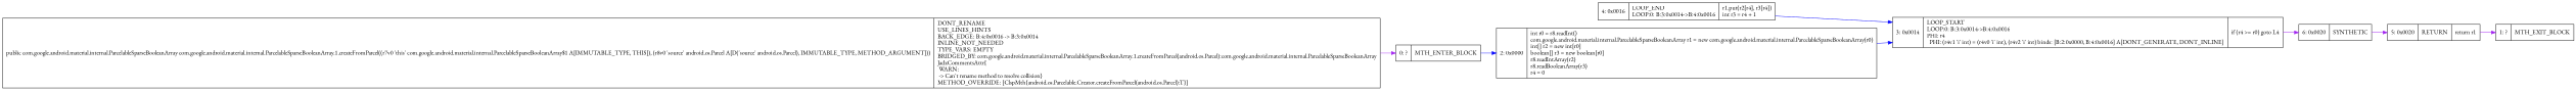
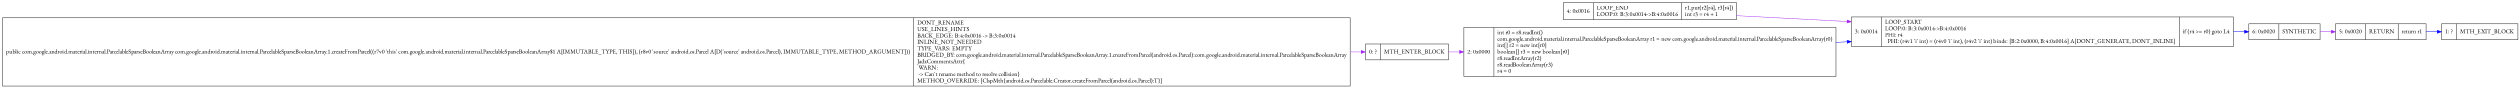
  digraph {
    fontname="EB Garamond"
    rankdir=LR
    node [fontname="EB Garamond" shape=record]
    edge [color=blue fontname="EB Garamond"]
    n1 [label="{0\:\ ?|MTH_ENTER_BLOCK\l}"]
    n2 [label="{2\:\ 0x0000|int r0 = r8.readInt()\lcom.google.android.material.internal.ParcelableSparseBooleanArray r1 = new com.google.android.material.internal.ParcelableSparseBooleanArray(r0)\lint[] r2 = new int[r0]\lboolean[] r3 = new boolean[r0]\lr8.readIntArray(r2)\lr8.readBooleanArray(r3)\lr4 = 0\l}"]
    n3 [label="{3\:\ 0x0014|LOOP_START\lLOOP:0: B:3:0x0014\-\>B:4:0x0016\lPHI: r4 \l  PHI: (r4v1 'i' int) = (r4v0 'i' int), (r4v2 'i' int) binds: [B:2:0x0000, B:4:0x0016] A[DONT_GENERATE, DONT_INLINE]\l|if (r4 \>= r0) goto L4\l}"]
    n4 [label="{6\:\ 0x0020|SYNTHETIC\l}"]
    n5 [label="{4\:\ 0x0016|LOOP_END\lLOOP:0: B:3:0x0014\-\>B:4:0x0016\l|r1.put(r2[r4], r3[r4])\lint r3 = r4 + 1\l}"]
    n6 [label="{5\:\ 0x0020|RETURN\l|return r1\l}"]
    n7 [label="{1\:\ ?|MTH_EXIT_BLOCK\l}"]
    n8 [label="{public com.google.android.material.internal.ParcelableSparseBooleanArray com.google.android.material.internal.ParcelableSparseBooleanArray.1.createFromParcel((r7v0 'this' com.google.android.material.internal.ParcelableSparseBooleanArray$1 A[IMMUTABLE_TYPE, THIS]), (r8v0 'source' android.os.Parcel A[D('source' android.os.Parcel), IMMUTABLE_TYPE, METHOD_ARGUMENT]))  | DONT_RENAME\lUSE_LINES_HINTS\lBACK_EDGE: B:4:0x0016 \-\> B:3:0x0014\lINLINE_NOT_NEEDED\lTYPE_VARS: EMPTY\lBRIDGED_BY: com.google.android.material.internal.ParcelableSparseBooleanArray.1.createFromParcel(android.os.Parcel):com.google.android.material.internal.ParcelableSparseBooleanArray\lJadxCommentsAttr\{\l WARN: \l \-\> Can't rename method to resolve collision\}\lMETHOD_OVERRIDE: [ClspMth\{android.os.Parcelable.Creator.createFromParcel(android.os.Parcel):T\}]\l}"]
-   n1 -> n2
+   n1 -> n2 [color=purple]
    n2 -> n3
-   n3 -> n4 [color=purple]
+   n3 -> n4
    n4 -> n6 [color=purple]
-   n5 -> n3
-   n6 -> n7 [color=purple]
+   n5 -> n3 [color=purple]
+   n6 -> n7
    n8 -> n1 [color=purple]
  }
